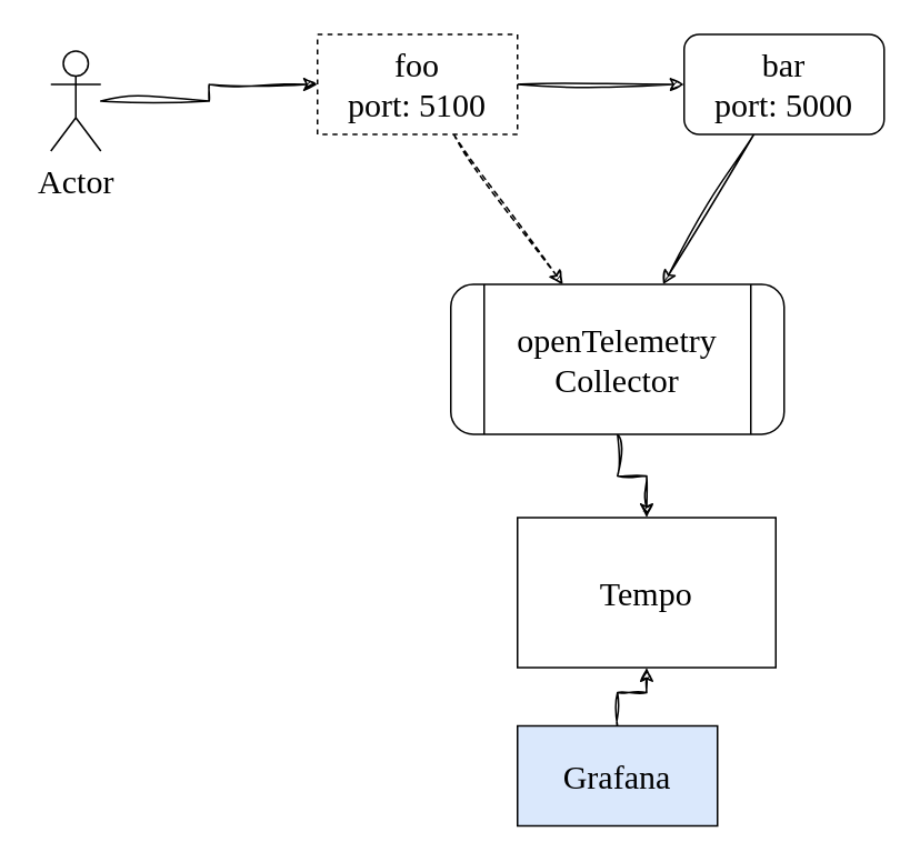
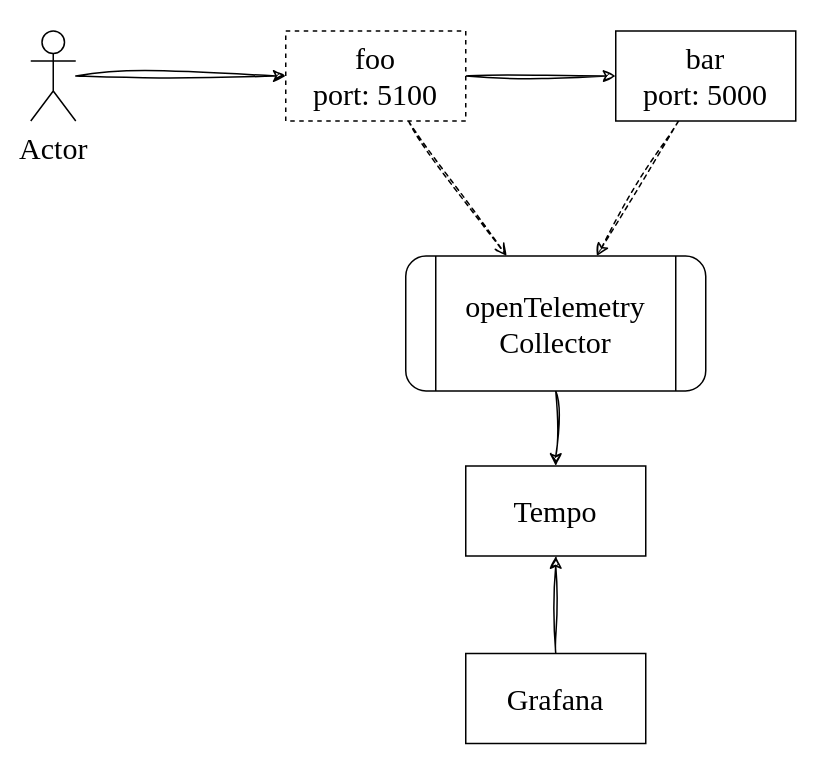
  <mxCell id="0" />
  <mxCell id="1" parent="0" />
  <mxCell id="2" style="edgeStyle=orthogonalEdgeStyle;rounded=0;sketch=1;hachureGap=4;jiggle=2;curveFitting=1;orthogonalLoop=1;jettySize=auto;html=1;fontFamily=Architects Daughter;fontSource=https%3A%2F%2Ffonts.googleapis.com%2Fcss%3Ffamily%3DArchitects%2BDaughter;fontSize=16;" edge="1" parent="1" source="3" target="6"><mxGeometry relative="1" as="geometry" /></mxCell>
- <mxCell id="3" value="Actor" style="shape=umlActor;verticalLabelPosition=bottom;verticalAlign=top;html=1;outlineConnect=0;hachureGap=4;fontFamily=Architects Daughter;fontSource=https%3A%2F%2Ffonts.googleapis.com%2Fcss%3Ffamily%3DArchitects%2BDaughter;fontSize=20;" vertex="1" parent="1"><mxGeometry x="30" y="30" width="30" height="60" as="geometry" /></mxCell>
+ <mxCell id="3" value="Actor" style="shape=umlActor;verticalLabelPosition=bottom;verticalAlign=top;html=1;outlineConnect=0;hachureGap=4;fontFamily=Architects Daughter;fontSource=https%3A%2F%2Ffonts.googleapis.com%2Fcss%3Ffamily%3DArchitects%2BDaughter;fontSize=20;" vertex="1" parent="1"><mxGeometry x="20" y="20" width="30" height="60" as="geometry" /></mxCell>
  <mxCell id="4" style="edgeStyle=orthogonalEdgeStyle;rounded=0;sketch=1;hachureGap=4;jiggle=2;curveFitting=1;orthogonalLoop=1;jettySize=auto;html=1;entryX=0;entryY=0.5;entryDx=0;entryDy=0;fontFamily=Architects Daughter;fontSource=https%3A%2F%2Ffonts.googleapis.com%2Fcss%3Ffamily%3DArchitects%2BDaughter;fontSize=16;" edge="1" parent="1" source="6" target="8"><mxGeometry relative="1" as="geometry" /></mxCell>
- <mxCell id="5" style="rounded=0;sketch=1;hachureGap=4;jiggle=2;curveFitting=1;orthogonalLoop=1;jettySize=auto;html=1;fontFamily=Architects Daughter;fontSource=https%3A%2F%2Ffonts.googleapis.com%2Fcss%3Ffamily%3DArchitects%2BDaughter;fontSize=16;dashed=1;" edge="1" parent="1" source="6" target="10"><mxGeometry relative="1" as="geometry" /></mxCell>
+ <mxCell id="5" style="rounded=0;sketch=1;hachureGap=4;jiggle=2;curveFitting=1;orthogonalLoop=1;jettySize=auto;html=1;fontFamily=Architects Daughter;fontSource=https%3A%2F%2Ffonts.googleapis.com%2Fcss%3Ffamily%3DArchitects%2BDaughter;fontSize=16;dashed=1;endArrow=open;" edge="1" parent="1" source="6" target="10"><mxGeometry relative="1" as="geometry" /></mxCell>
  <mxCell id="6" value="foo&lt;br&gt;port: 5100" style="rounded=0;whiteSpace=wrap;html=1;hachureGap=4;fontFamily=Architects Daughter;fontSource=https%3A%2F%2Ffonts.googleapis.com%2Fcss%3Ffamily%3DArchitects%2BDaughter;fontSize=20;dashed=1;" vertex="1" parent="1"><mxGeometry x="190" y="20" width="120" height="60" as="geometry" /></mxCell>
- <mxCell id="7" style="rounded=0;sketch=1;hachureGap=4;jiggle=2;curveFitting=1;orthogonalLoop=1;jettySize=auto;html=1;fontFamily=Architects Daughter;fontSource=https%3A%2F%2Ffonts.googleapis.com%2Fcss%3Ffamily%3DArchitects%2BDaughter;fontSize=16;dashed=0;" edge="1" parent="1" source="8" target="10"><mxGeometry relative="1" as="geometry" /></mxCell>
- <mxCell id="8" value="bar&lt;br&gt;port: 5000" style="whiteSpace=wrap;html=1;hachureGap=4;fontFamily=Architects Daughter;fontSource=https%3A%2F%2Ffonts.googleapis.com%2Fcss%3Ffamily%3DArchitects%2BDaughter;fontSize=20;rounded=1;" vertex="1" parent="1"><mxGeometry x="410" y="20" width="120" height="60" as="geometry" /></mxCell>
+ <mxCell id="7" style="rounded=0;sketch=1;hachureGap=4;jiggle=2;curveFitting=1;orthogonalLoop=1;jettySize=auto;html=1;fontFamily=Architects Daughter;fontSource=https%3A%2F%2Ffonts.googleapis.com%2Fcss%3Ffamily%3DArchitects%2BDaughter;fontSize=16;dashed=1;" edge="1" parent="1" source="8" target="10"><mxGeometry relative="1" as="geometry" /></mxCell>
+ <mxCell id="8" value="bar&lt;br&gt;port: 5000" style="rounded=0;whiteSpace=wrap;html=1;hachureGap=4;fontFamily=Architects Daughter;fontSource=https%3A%2F%2Ffonts.googleapis.com%2Fcss%3Ffamily%3DArchitects%2BDaughter;fontSize=20;" vertex="1" parent="1"><mxGeometry x="410" y="20" width="120" height="60" as="geometry" /></mxCell>
  <mxCell id="9" style="edgeStyle=orthogonalEdgeStyle;rounded=0;sketch=1;hachureGap=4;jiggle=2;curveFitting=1;orthogonalLoop=1;jettySize=auto;html=1;entryX=0.5;entryY=0;entryDx=0;entryDy=0;fontFamily=Architects Daughter;fontSource=https%3A%2F%2Ffonts.googleapis.com%2Fcss%3Ffamily%3DArchitects%2BDaughter;fontSize=16;" edge="1" parent="1" source="10" target="11"><mxGeometry relative="1" as="geometry" /></mxCell>
  <mxCell id="10" value="openTelemetry&lt;br&gt;Collector" style="shape=process;whiteSpace=wrap;html=1;backgroundOutline=1;hachureGap=4;fontFamily=Architects Daughter;fontSource=https%3A%2F%2Ffonts.googleapis.com%2Fcss%3Ffamily%3DArchitects%2BDaughter;fontSize=20;rounded=1;" vertex="1" parent="1"><mxGeometry x="270" y="170" width="200" height="90" as="geometry" /></mxCell>
- <mxCell id="11" value="Tempo" style="rounded=0;whiteSpace=wrap;html=1;hachureGap=4;fontFamily=Architects Daughter;fontSource=https%3A%2F%2Ffonts.googleapis.com%2Fcss%3Ffamily%3DArchitects%2BDaughter;fontSize=20;" vertex="1" parent="1"><mxGeometry x="310" y="310" width="155" height="90" as="geometry" /></mxCell>
+ <mxCell id="11" value="Tempo" style="rounded=0;whiteSpace=wrap;html=1;hachureGap=4;fontFamily=Architects Daughter;fontSource=https%3A%2F%2Ffonts.googleapis.com%2Fcss%3Ffamily%3DArchitects%2BDaughter;fontSize=20;" vertex="1" parent="1"><mxGeometry x="310" y="310" width="120" height="60" as="geometry" /></mxCell>
  <mxCell id="12" style="edgeStyle=orthogonalEdgeStyle;rounded=0;sketch=1;hachureGap=4;jiggle=2;curveFitting=1;orthogonalLoop=1;jettySize=auto;html=1;entryX=0.5;entryY=1;entryDx=0;entryDy=0;fontFamily=Architects Daughter;fontSource=https%3A%2F%2Ffonts.googleapis.com%2Fcss%3Ffamily%3DArchitects%2BDaughter;fontSize=16;" edge="1" parent="1" source="13" target="11"><mxGeometry relative="1" as="geometry" /></mxCell>
- <mxCell id="13" value="Grafana" style="rounded=0;whiteSpace=wrap;html=1;hachureGap=4;fontFamily=Architects Daughter;fontSource=https%3A%2F%2Ffonts.googleapis.com%2Fcss%3Ffamily%3DArchitects%2BDaughter;fontSize=20;fillColor=#dae8fc;" vertex="1" parent="1"><mxGeometry x="310" y="435" width="120" height="60" as="geometry" /></mxCell>
+ <mxCell id="13" value="Grafana" style="rounded=0;whiteSpace=wrap;html=1;hachureGap=4;fontFamily=Architects Daughter;fontSource=https%3A%2F%2Ffonts.googleapis.com%2Fcss%3Ffamily%3DArchitects%2BDaughter;fontSize=20;" vertex="1" parent="1"><mxGeometry x="310" y="435" width="120" height="60" as="geometry" /></mxCell>
